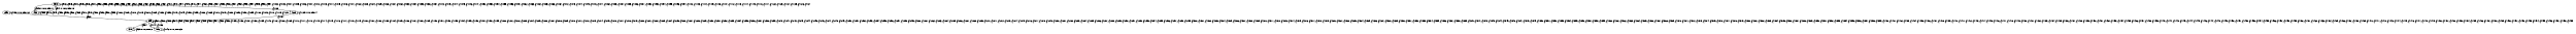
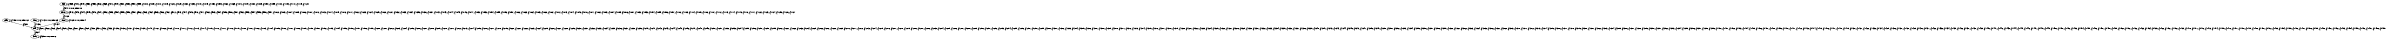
  digraph {
    node [fontsize=20 penwidth=3 shape=oval style=rounded]
    edge [arrowsize=1 color=black fontsize=20 penwidth=3 style=bold]
    "23fb"
    "3fff"
    "434c"
    "40bc"
    "4fce"
    n6 [label="591e"]
    "4c0d"
    "23fb" -> "23fb" [label="@798 + 1*n, n=0..121"]
    "23fb" -> "3fff" [label="@920"]
    "3fff" -> "3fff" [label="@921, @922, @923, @924, @925, @926, @927, @928, @929, @930, @931, @932, @933, @1135, @1136, @1137, @1138, @1139, @1140, @1167, @1168, @1169, @1170, @1171, @1172, @1173, @1174, @1175, @1176, @1177, @1178, @1179, @1180, @1181, @1182, @1183, @1184, @1185, @1186, @1187, @1188, @1189, @1190, @1191, @1192, @1193, @1194, @1195, @1196, @1197, @1198, @1199, @1200, @1201, @1202, @1203, @1204, @1205, @1206, @1207, @1208, @1209, @1210, @1211, @1212, @1213, @1214, @1215, @1216, @1217, @1218, @1219, @1220, @1221, @1222, @1223, @1224, @1225, @1226, @1227, @1228, @1229, @1230, @1231, @1232, @1233, @1234, @1235, @1236, @1237, @1238, @1239, @1240, @1241, @1242, @1243, @1244, @1245, @1246, @1247, @1248, @1249, @1250, @1251, @1252, @1253, @1254, @1255, @1256, @1257, @1258, @1259, @1260, @1261, @1262, @1263, @1264, @1265, @1266, @1267, @1268, @1269, @1270, @1271, @1272, @1273, @1274, @1275, @1276, @1277, @1278, @1279, @1280, @1281, @1282, @1283, @1284, @1285, @1286, @1287, @1288, @1289, @1290, @1291, @1292, @1293, @1294, @1295, @1296, @1297, @1298, @1299, @1300, @1301, @1302, @1303, @1304, @1305, @1306, @1307, @1308, @1309, @1310, @1311, @1312, @1313, @1314, @1315, @1316, @1317, @1318, @1319, @1320, @1321, @1322, @1323, @1324, @1325, @1326, @1327, @1328, @1329, @1330, @1331, @1332, @1333, @1334, @1335, @1336, @1337, @1338, @1339, @1340, @1341, @1342, @1343, @1344, @1345, @1346, @1347, @1348, @1349, @1350, @1351, @1352, @1353, @1354, @1355, @1356, @1357, @1358, @1359, @1360, @1361, @1362, @1363, @1364, @1365, @1366, @1367, @1368, @1369, @1370, @1371, @1372, @1373, @1374, @1375, @1376, @1377, @1378, @1379, @1380, @1381, @1382, @1383, @1384, @1385, @1386, @1387, @1388, @1389, @1390, @1391, @1392, @1393, @1394, @1395, @1396, @1397, @1398, @1399, @1400, @1401, @1402, @1403, @1404, @1405, @1406, @1407, @1408, @1409, @1410, @1411, @1412, @1413, @1414, @1415, @1416, @1417, @1418, @1419, @1420, @1421, @1422, @1423, @1424, @1425, @1426, @1427, @1428, @1429, @1430, @1431, @1432, @1433, @1434, @1435, @1436, @1437, @1438, @1439, @1440, @1441, @1442, @1443, @1444, @1445, @1446, @1447, @1448, @1449, @1450, @1451, @1452, @1453, @1454, @1455, @1456, @1457, @1458, @1459, @1460, @1461, @1462, @1463, @1464, @1465, @1466, @1467, @1468, @1469, @1470, @1471, @1472, @1473, @1474, @1475, @1476, @1477, @1478, @1479, @1480, @1481, @1482, @1483, @1484, @1485, @1486, @1487, @1488, @1489, @1490, @1491, @1492, @1493, @1494, @1495, @1496, @1497, @1498, @1499"]
    "3fff" -> "434c" [label="@934"]
-   "3fff" -> "40bc" [label="@1141"]
    "434c" -> "434c" [label="@935 + 1*n, n=0..2"]
    "40bc" -> "3fff" [label="@1136"]
    "40bc" -> "40bc" [label="@1142 + 1*n, n=0..23"]
    "4fce" -> "4fce" [label="@939, @940, @949, @950, @959, @960, @969, @970, @979, @980, @989, @990, @999, @1000, @1009, @1010, @1019, @1020, @1029, @1030, @1039, @1040, @1049, @1050, @1059, @1060, @1069, @1070, @1079, @1080, @1089, @1090, @1099, @1100, @1109, @1110, @1119, @1120"]
    "4fce" -> n6 [label="@941 + 10*n, n=0..18"]
-   n6 -> "4fce" [label="@948 + 10*n, n=0..17"]
    n6 -> n6 [label="@942, @943, @944, @945, @946, @947, @952, @953, @954, @955, @956, @957, @962, @963, @964, @965, @966, @967, @972, @973, @974, @975, @976, @977, @982, @983, @984, @985, @986, @987, @992, @993, @994, @995, @996, @997, @1002, @1003, @1004, @1005, @1006, @1007, @1012, @1013, @1014, @1015, @1016, @1017, @1022, @1023, @1024, @1025, @1026, @1027, @1032, @1033, @1034, @1035, @1036, @1037, @1042, @1043, @1044, @1045, @1046, @1047, @1052, @1053, @1054, @1055, @1056, @1057, @1062, @1063, @1064, @1065, @1066, @1067, @1072, @1073, @1074, @1075, @1076, @1077, @1082, @1083, @1084, @1085, @1086, @1087, @1092, @1093, @1094, @1095, @1096, @1097, @1102, @1103, @1104, @1105, @1106, @1107, @1112, @1113, @1114, @1115, @1116, @1117, @1122, @1123, @1124, @1125, @1126, @1127"]
    n6 -> "4c0d" [label="@1128"]
    "4c0d" -> "3fff" [label="@1134"]
    "4c0d" -> "4c0d" [label="@1129 + 1*n, n=0..4"]
  }
